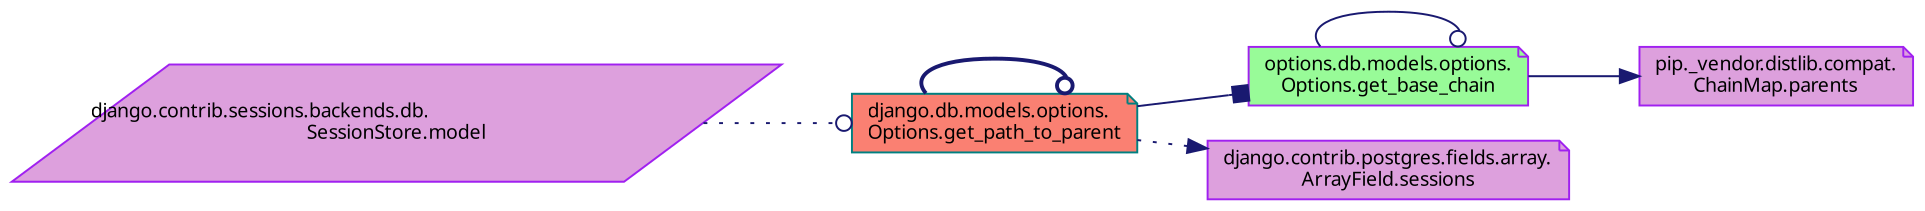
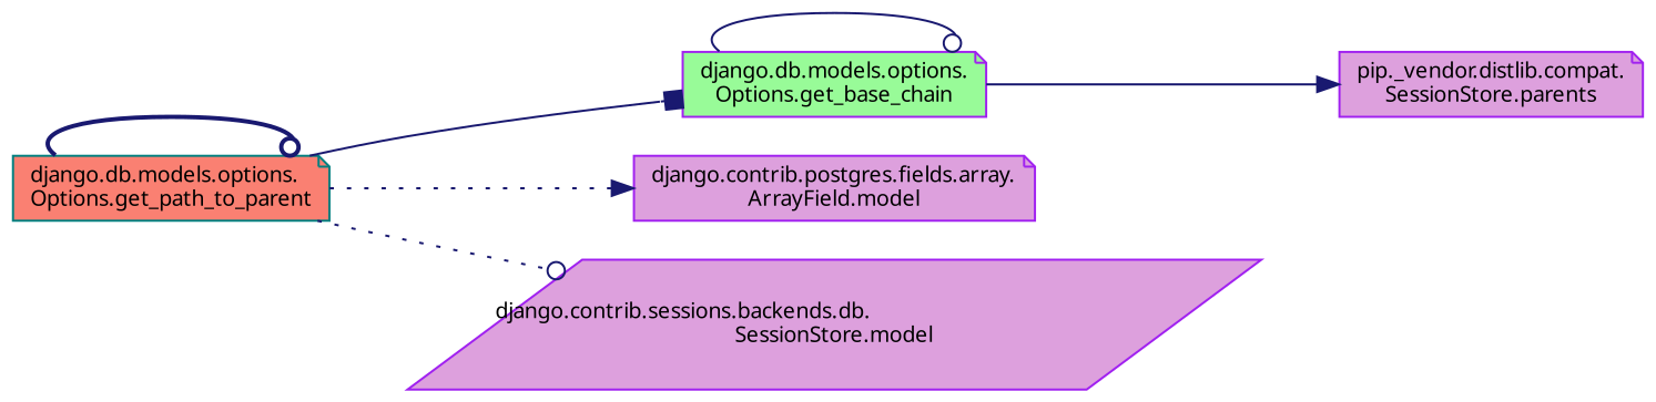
  digraph {
    fontname="Noto Sans"
    rankdir=LR
    node [color=purple fillcolor=plum fontname="Noto Sans" fontsize=10 shape=note style=filled]
    edge [arrowhead=odot color=midnightblue fontname="Noto Sans" fontsize=10 labelfontname=Helvetica labelfontsize=10 style=solid]
    n1 [color=teal fillcolor=salmon fontcolor=black height=0.2 label="django.db.models.options.\lOptions.get_path_to_parent" width=0.4]
-   n2 [fillcolor=palegreen height=0.2 label="options.db.models.options.\lOptions.get_base_chain" width=0.4]
-   n3 [height=0.2 label="django.contrib.postgres.fields.array.\lArrayField.sessions" width=0.4]
+   n2 [fillcolor=palegreen height=0.2 label="django.db.models.options.\lOptions.get_base_chain" width=0.4]
+   n3 [height=0.2 label="django.contrib.postgres.fields.array.\lArrayField.model" width=0.4]
    n4 [height=0.2 label="django.contrib.sessions.backends.db.\lSessionStore.model" shape=parallelogram width=0.4]
-   n5 [height=0.2 label="pip._vendor.distlib.compat.\lChainMap.parents" width=0.4]
+   n5 [height=0.2 label="pip._vendor.distlib.compat.\lSessionStore.parents" width=0.4]
    n1 -> n1 [style=bold]
    n1 -> n2 [arrowhead=box]
    n1 -> n3 [arrowhead=normal style=dotted]
-   n4 -> n1 [style=dotted]
+   n1 -> n4 [style=dotted]
    n2 -> n2
    n2 -> n5 [arrowhead=normal]
  }
